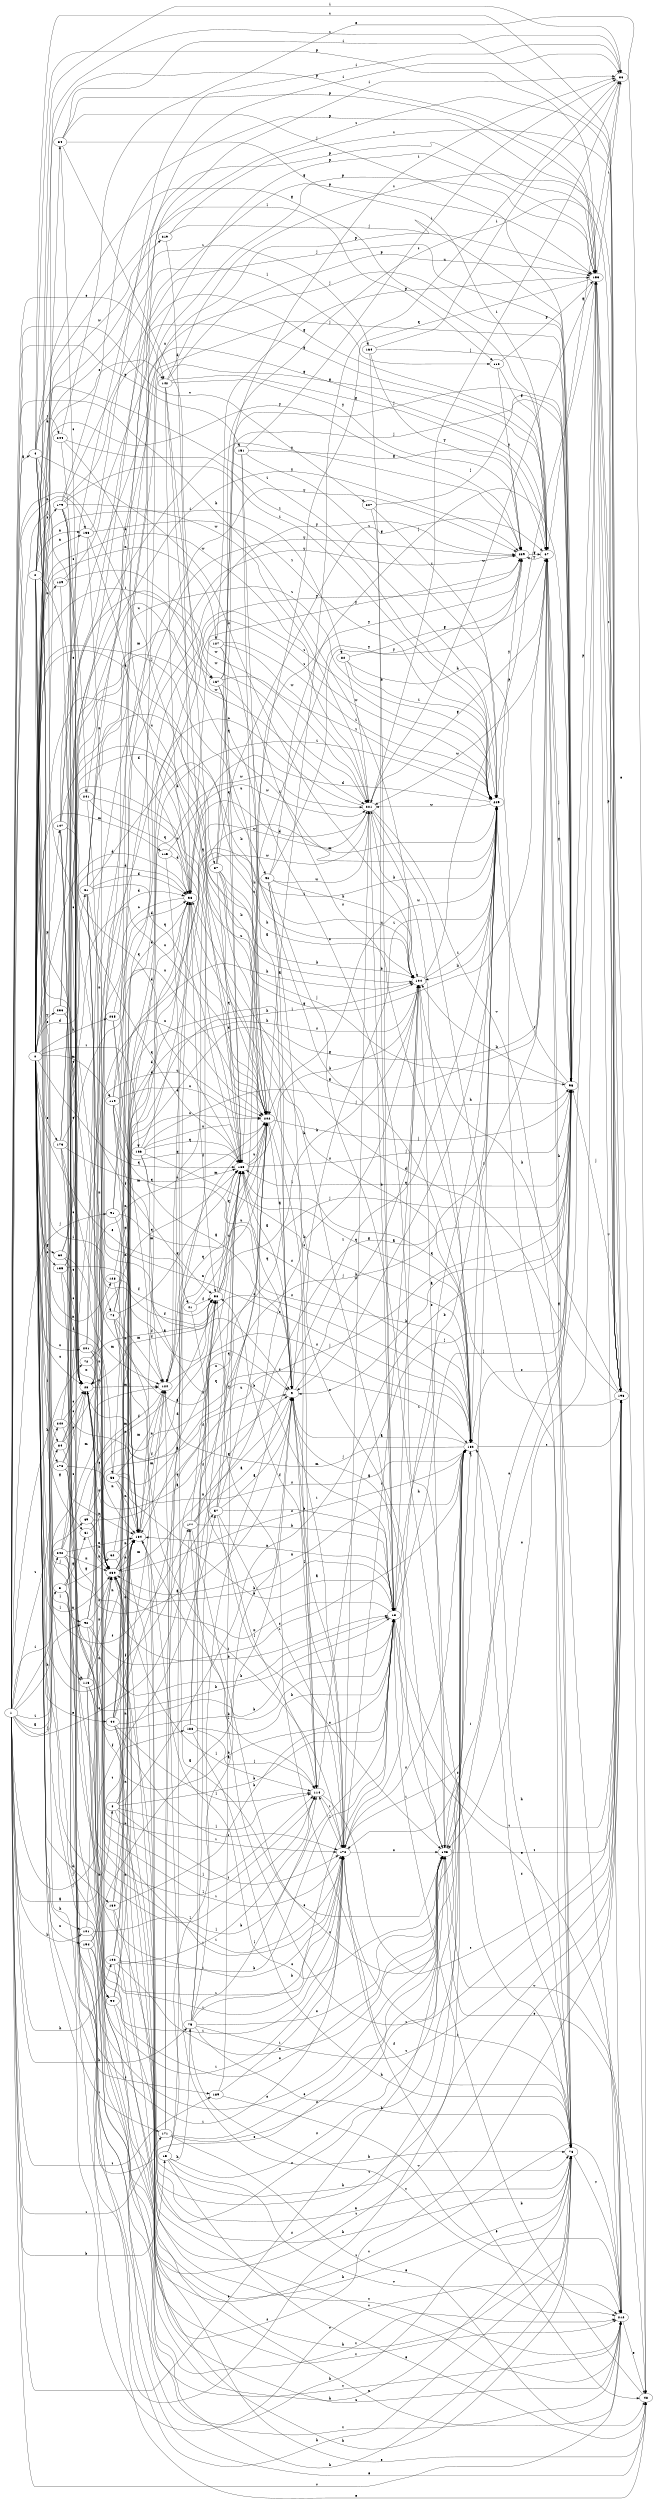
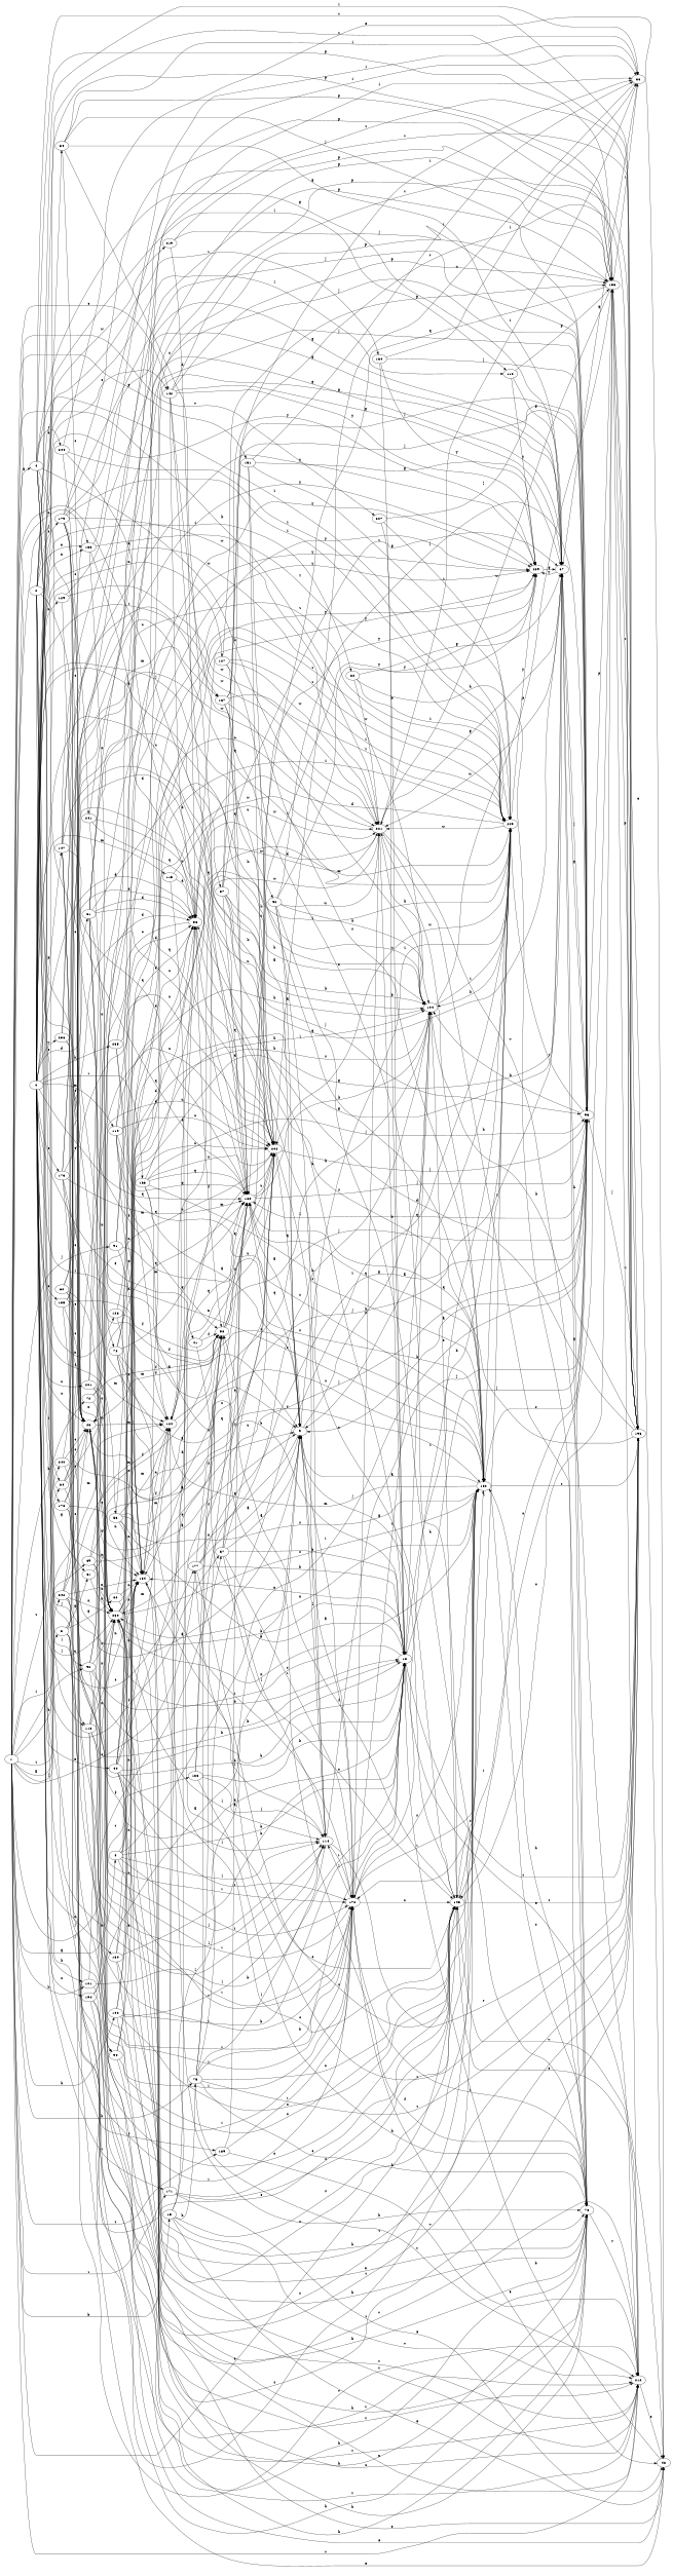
  strict digraph {
    rankdir=LR
    0
    28
    31
    34
    37
    38
    41
    44
    53
    57
    60
    61
    78
    82
    84
    90
    101
    112
    115
    119
    127
    128
    129
    130
    133
    135
    142
    147
    163
    164
    166
    167
    171
    173
    177
    188
    189
    194
    201
    202
    219
    221
    230
    235
    236
    239
    124
    212
    182
    172
    58
    76
    104
    153
    193
    249
    86
    67
    95
    143
    18
    114
    48
    134
    9
    1
    3
    4
    8
    15
    69
    72
    75
    91
    92
    102
    151
    207
    240
    241
    242
    62
    94
    113
    244
    2
    178
    179
    0 -> 28 [label=c]
    0 -> 31 [label=d]
    0 -> 34 [label=d]
    0 -> 37 [label=d]
    0 -> 38 [label=d]
    0 -> 41 [label=e]
    0 -> 44 [label=e]
    0 -> 53 [label=f]
    0 -> 57 [label=f]
-   0 -> 60 [label=g]
    0 -> 61 [label=g]
    0 -> 78 [label=i]
    0 -> 82 [label=i]
    0 -> 84 [label=i]
    0 -> 90 [label=j]
    0 -> 101 [label=k]
    0 -> 112 [label=l]
    0 -> 115 [label=m]
    0 -> 119 [label=m]
    0 -> 127 [label=n]
    0 -> 128 [label=n]
    0 -> 129 [label=n]
    0 -> 130 [label=n]
    0 -> 133 [label=n]
    0 -> 135 [label=o]
    0 -> 142 [label=o]
    0 -> 147 [label=p]
    0 -> 163 [label=q]
    0 -> 164 [label=r]
    0 -> 166 [label=r]
    0 -> 167 [label=r]
    0 -> 171 [label=r]
    0 -> 173 [label=s]
    0 -> 177 [label=s]
    0 -> 188 [label=t]
    0 -> 189 [label=t]
    0 -> 194 [label=u]
    0 -> 201 [label=u]
    0 -> 202 [label=u]
    0 -> 219 [label=w]
    0 -> 221 [label=w]
    0 -> 230 [label=x]
    0 -> 235 [label=y]
    0 -> 236 [label=y]
    0 -> 239 [label=y]
    28 -> 230 [label=x]
    28 -> 239 [label=y]
    28 -> 124 [label=m]
    28 -> 212 [label=v]
    28 -> 182 [label=s]
    28 -> 172 [label=r]
    28 -> 58 [label=f]
    28 -> 76 [label=h]
    31 -> 38 [label=d]
    31 -> 163 [label=q]
    31 -> 230 [label=x]
    31 -> 182 [label=s]
    31 -> 172 [label=r]
    31 -> 76 [label=h]
    31 -> 104 [label=k]
    31 -> 153 [label=p]
    31 -> 193 [label=t]
    31 -> 249 [label=z]
    34 -> 28 [label=c]
    34 -> 202 [label=u]
    34 -> 153 [label=p]
    34 -> 86 [label=i]
    34 -> 67 [label=g]
    34 -> 95 [label=j]
    37 -> 163 [label=q]
    37 -> 202 [label=u]
    37 -> 104 [label=k]
    37 -> 86 [label=i]
    37 -> 67 [label=g]
    37 -> 95 [label=j]
    37 -> 143 [label=o]
    37 -> 18 [label=b]
    38 -> 28 [label=c]
    38 -> 239 [label=y]
    38 -> 182 [label=s]
    38 -> 58 [label=f]
    41 -> 202 [label=u]
    41 -> 58 [label=f]
    41 -> 114 [label=l]
    44 -> 38 [label=d]
    44 -> 163 [label=q]
    44 -> 124 [label=m]
    44 -> 172 [label=r]
    44 -> 76 [label=h]
    44 -> 86 [label=i]
    44 -> 18 [label=b]
    44 -> 114 [label=l]
    44 -> 48 [label=e]
    44 -> 134 [label=n]
    53 -> 239 [label=y]
    53 -> 124 [label=m]
    53 -> 182 [label=s]
    53 -> 76 [label=h]
    53 -> 95 [label=j]
    53 -> 18 [label=b]
    53 -> 134 [label=n]
    57 -> 163 [label=q]
    57 -> 202 [label=u]
    57 -> 239 [label=y]
    57 -> 172 [label=r]
    57 -> 143 [label=o]
    57 -> 18 [label=b]
    57 -> 9 [label=a]
    60 -> 28 [label=c]
    60 -> 202 [label=u]
    60 -> 124 [label=m]
    60 -> 153 [label=p]
    60 -> 9 [label=a]
    61 -> 230 [label=x]
    61 -> 95 [label=j]
    78 -> 163 [label=q]
    78 -> 124 [label=m]
    78 -> 172 [label=r]
    78 -> 76 [label=h]
    78 -> 249 [label=z]
    78 -> 67 [label=g]
    78 -> 134 [label=n]
    82 -> 221 [label=w]
    82 -> 76 [label=h]
    82 -> 249 [label=z]
    82 -> 67 [label=g]
    84 -> 28 [label=c]
    84 -> 163 [label=q]
    84 -> 221 [label=w]
    84 -> 18 [label=b]
    90 -> 221 [label=w]
    90 -> 239 [label=y]
    90 -> 76 [label=h]
    90 -> 104 [label=k]
    90 -> 95 [label=j]
    90 -> 114 [label=l]
    90 -> 9 [label=a]
    101 -> 230 [label=x]
    101 -> 193 [label=t]
    101 -> 18 [label=b]
    112 -> 239 [label=y]
    112 -> 153 [label=p]
    112 -> 67 [label=g]
    115 -> 38 [label=d]
    115 -> 221 [label=w]
    115 -> 143 [label=o]
    119 -> 38 [label=d]
    119 -> 163 [label=q]
    119 -> 202 [label=u]
    119 -> 182 [label=s]
    119 -> 104 [label=k]
    119 -> 18 [label=b]
    119 -> 134 [label=n]
    127 -> 163 [label=q]
    127 -> 221 [label=w]
    127 -> 153 [label=p]
    127 -> 249 [label=z]
    127 -> 143 [label=o]
    128 -> 239 [label=y]
    128 -> 58 [label=f]
    128 -> 134 [label=n]
    129 -> 28 [label=c]
    129 -> 221 [label=w]
    129 -> 67 [label=g]
    130 -> 221 [label=w]
    130 -> 182 [label=s]
    130 -> 76 [label=h]
    130 -> 18 [label=b]
    130 -> 134 [label=n]
    133 -> 38 [label=d]
    133 -> 230 [label=x]
    133 -> 249 [label=z]
    133 -> 86 [label=i]
    135 -> 28 [label=c]
    135 -> 38 [label=d]
    135 -> 167 [label=m]
    135 -> 58 [label=f]
    135 -> 114 [label=l]
    142 -> 38 [label=d]
    142 -> 163 [label=q]
    142 -> 239 [label=y]
    142 -> 182 [label=s]
    142 -> 153 [label=p]
    142 -> 193 [label=t]
    142 -> 67 [label=g]
    147 -> 28 [label=c]
    147 -> 163 [label=q]
    147 -> 221 [label=w]
    147 -> 212 [label=v]
    147 -> 172 [label=r]
    147 -> 153 [label=p]
    147 -> 67 [label=g]
    147 -> 95 [label=j]
    163 -> 202 [label=u]
    163 -> 104 [label=k]
    163 -> 95 [label=j]
    163 -> 9 [label=a]
    164 -> 239 [label=y]
    164 -> 86 [label=i]
    164 -> 95 [label=j]
    164 -> 18 [label=b]
    166 -> 163 [label=q]
    166 -> 202 [label=u]
    166 -> 221 [label=w]
    166 -> 124 [label=m]
    166 -> 182 [label=s]
    166 -> 95 [label=j]
    166 -> 9 [label=a]
    167 -> 163 [label=q]
    167 -> 202 [label=u]
    167 -> 182 [label=s]
    167 -> 193 [label=t]
    167 -> 249 [label=z]
    167 -> 95 [label=j]
    171 -> 38 [label=d]
    171 -> 221 [label=w]
    171 -> 182 [label=s]
    171 -> 143 [label=o]
    171 -> 48 [label=e]
    173 -> 28 [label=c]
    173 -> 163 [label=q]
    173 -> 202 [label=u]
    173 -> 239 [label=y]
    173 -> 153 [label=p]
    173 -> 18 [label=b]
    173 -> 9 [label=a]
    177 -> 202 [label=u]
    177 -> 182 [label=s]
    177 -> 58 [label=f]
    177 -> 193 [label=t]
    177 -> 67 [label=g]
    177 -> 18 [label=b]
    177 -> 9 [label=a]
    188 -> 58 [label=f]
    188 -> 76 [label=h]
    188 -> 104 [label=k]
    188 -> 18 [label=b]
    188 -> 114 [label=l]
    189 -> 163 [label=q]
    189 -> 212 [label=v]
    189 -> 172 [label=r]
    194 -> 230 [label=x]
    194 -> 172 [label=r]
    194 -> 143 [label=o]
    194 -> 48 [label=e]
    194 -> 9 [label=a]
    201 -> 38 [label=d]
    201 -> 230 [label=x]
    201 -> 239 [label=y]
    201 -> 114 [label=l]
    201 -> 134 [label=n]
    202 -> 38 [label=d]
    202 -> 124 [label=m]
    202 -> 95 [label=j]
    202 -> 114 [label=l]
    202 -> 134 [label=n]
    202 -> 9 [label=a]
    219 -> 38 [label=d]
    219 -> 193 [label=t]
    219 -> 95 [label=j]
    221 -> 28 [label=c]
    221 -> 38 [label=d]
    221 -> 212 [label=v]
    221 -> 76 [label=h]
    221 -> 104 [label=k]
    221 -> 86 [label=i]
    221 -> 67 [label=g]
    221 -> 18 [label=b]
    230 -> 28 [label=c]
    230 -> 38 [label=d]
    230 -> 212 [label=v]
    230 -> 182 [label=s]
    230 -> 104 [label=k]
    230 -> 193 [label=t]
    230 -> 249 [label=z]
    230 -> 18 [label=b]
    230 -> 114 [label=l]
    230 -> 134 [label=n]
    235 -> 38 [label=d]
    235 -> 124 [label=m]
    235 -> 153 [label=p]
    235 -> 134 [label=n]
    236 -> 28 [label=c]
    236 -> 239 [label=y]
    236 -> 172 [label=r]
    236 -> 249 [label=z]
    239 -> 67 [label=g]
    124 -> 38 [label=d]
    124 -> 163 [label=q]
    124 -> 182 [label=s]
    124 -> 76 [label=h]
    124 -> 134 [label=n]
    212 -> 28 [label=c]
    212 -> 230 [label=x]
    212 -> 143 [label=o]
    212 -> 48 [label=e]
    182 -> 163 [label=q]
    182 -> 221 [label=w]
    182 -> 230 [label=x]
    182 -> 124 [label=m]
    182 -> 172 [label=r]
    182 -> 76 [label=h]
    182 -> 193 [label=t]
    182 -> 249 [label=z]
    182 -> 9 [label=a]
    172 -> 221 [label=w]
    172 -> 182 [label=s]
-   172 -> 58 [label=f]
+   143 -> 58 [label=f]
    172 -> 249 [label=z]
    172 -> 143 [label=o]
    172 -> 114 [label=l]
    172 -> 48 [label=e]
    172 -> 9 [label=a]
    58 -> 163 [label=q]
    58 -> 202 [label=u]
    58 -> 239 [label=y]
    58 -> 104 [label=k]
    76 -> 212 [label=v]
    76 -> 182 [label=s]
    76 -> 172 [label=r]
    76 -> 58 [label=f]
    76 -> 67 [label=g]
    76 -> 134 [label=n]
    104 -> 172 [label=r]
    104 -> 153 [label=p]
    104 -> 249 [label=z]
    104 -> 143 [label=o]
    153 -> 163 [label=q]
    153 -> 221 [label=w]
    153 -> 212 [label=v]
    153 -> 172 [label=r]
    153 -> 193 [label=t]
    153 -> 86 [label=i]
    153 -> 143 [label=o]
    153 -> 48 [label=e]
    193 -> 38 [label=d]
    193 -> 163 [label=q]
    193 -> 104 [label=k]
    193 -> 153 [label=p]
    193 -> 95 [label=j]
    249 -> 38 [label=d]
    249 -> 202 [label=u]
    249 -> 221 [label=w]
    249 -> 239 [label=y]
    249 -> 124 [label=m]
    249 -> 104 [label=k]
    249 -> 18 [label=b]
    249 -> 9 [label=a]
    86 -> 202 [label=u]
    86 -> 67 [label=g]
    67 -> 221 [label=w]
    67 -> 239 [label=y]
    67 -> 76 [label=h]
    67 -> 95 [label=j]
    95 -> 163 [label=q]
    95 -> 182 [label=s]
    95 -> 104 [label=k]
    95 -> 153 [label=p]
    95 -> 249 [label=z]
    95 -> 67 [label=g]
    95 -> 143 [label=o]
    95 -> 9 [label=a]
    143 -> 212 [label=v]
    143 -> 182 [label=s]
    143 -> 193 [label=t]
    143 -> 249 [label=z]
    143 -> 9 [label=a]
    18 -> 230 [label=x]
    18 -> 104 [label=k]
    18 -> 193 [label=t]
    18 -> 95 [label=j]
    18 -> 48 [label=e]
    18 -> 134 [label=n]
    114 -> 172 [label=r]
    114 -> 193 [label=t]
    114 -> 95 [label=j]
    48 -> 18 [label=b]
    134 -> 124 [label=m]
    134 -> 249 [label=z]
    134 -> 143 [label=o]
    134 -> 114 [label=l]
    9 -> 163 [label=q]
    9 -> 230 [label=x]
    9 -> 172 [label=r]
    9 -> 104 [label=k]
    9 -> 249 [label=z]
    9 -> 114 [label=l]
    1 -> 57 [label=f]
    1 -> 84 [label=i]
    1 -> 101 [label=k]
    1 -> 133 [label=n]
    1 -> 142 [label=o]
    1 -> 171 [label=r]
    1 -> 177 [label=s]
    1 -> 189 [label=t]
    1 -> 202 [label=u]
    1 -> 124 [label=m]
    1 -> 212 [label=v]
    1 -> 104 [label=k]
    1 -> 143 [label=o]
    1 -> 3 [label=a]
    1 -> 4 [label=a]
    1 -> 8 [label=a]
    1 -> 15 [label=b]
    1 -> 69 [label=h]
    1 -> 72 [label=h]
    1 -> 75 [label=h]
    1 -> 91 [label=j]
    1 -> 92 [label=j]
    1 -> 102 [label=k]
    1 -> 151 [label=p]
    1 -> 207 [label=v]
    1 -> 240 [label=z]
    1 -> 241 [label=z]
    1 -> 242 [label=z]
    3 -> 61 [label=g]
    3 -> 202 [label=u]
    3 -> 172 [label=r]
    3 -> 67 [label=g]
    3 -> 143 [label=o]
    3 -> 48 [label=e]
    3 -> 62 [label=g]
    4 -> 212 [label=v]
    4 -> 58 [label=f]
    4 -> 104 [label=k]
    4 -> 153 [label=p]
    4 -> 193 [label=t]
    4 -> 249 [label=z]
    4 -> 67 [label=g]
    4 -> 18 [label=b]
    4 -> 94 [label=j]
    4 -> 113 [label=l]
    4 -> 244 [label=z]
    8 -> 182 [label=s]
    8 -> 172 [label=r]
    8 -> 249 [label=z]
    8 -> 67 [label=g]
    8 -> 95 [label=j]
    8 -> 18 [label=b]
    8 -> 114 [label=l]
    8 -> 134 [label=n]
    15 -> 202 [label=u]
    15 -> 212 [label=v]
    15 -> 182 [label=s]
    15 -> 48 [label=e]
    15 -> 9 [label=a]
    15 -> 75 [label=h]
    69 -> 202 [label=u]
    69 -> 230 [label=x]
    69 -> 172 [label=r]
    69 -> 58 [label=f]
    69 -> 95 [label=j]
    72 -> 202 [label=u]
    72 -> 230 [label=x]
    72 -> 58 [label=f]
    75 -> 163 [label=q]
    75 -> 212 [label=v]
    75 -> 58 [label=f]
    75 -> 76 [label=h]
    75 -> 193 [label=t]
    75 -> 249 [label=z]
    75 -> 143 [label=o]
    75 -> 18 [label=b]
    75 -> 114 [label=l]
    91 -> 182 [label=s]
    91 -> 104 [label=k]
    91 -> 67 [label=g]
    91 -> 134 [label=n]
    92 -> 230 [label=x]
    92 -> 239 [label=y]
    92 -> 124 [label=m]
    92 -> 182 [label=s]
    92 -> 193 [label=t]
    92 -> 18 [label=b]
    102 -> 38 [label=d]
    102 -> 76 [label=h]
    102 -> 143 [label=o]
    102 -> 18 [label=b]
    102 -> 114 [label=l]
    102 -> 134 [label=n]
    151 -> 202 [label=u]
    151 -> 249 [label=z]
    151 -> 86 [label=i]
    151 -> 67 [label=g]
    151 -> 9 [label=a]
    207 -> 249 [label=z]
    207 -> 95 [label=j]
    207 -> 18 [label=b]
    240 -> 28 [label=c]
    240 -> 86 [label=i]
    240 -> 134 [label=n]
    241 -> 163 [label=q]
    241 -> 202 [label=u]
    241 -> 230 [label=x]
    241 -> 95 [label=j]
    242 -> 28 [label=c]
    242 -> 230 [label=x]
    242 -> 182 [label=s]
    242 -> 172 [label=r]
    242 -> 58 [label=f]
    242 -> 104 [label=k]
    242 -> 134 [label=n]
    242 -> 9 [label=a]
    62 -> 212 [label=v]
    62 -> 104 [label=k]
    62 -> 134 [label=n]
    94 -> 202 [label=u]
    94 -> 212 [label=v]
    94 -> 143 [label=o]
    94 -> 134 [label=n]
    113 -> 230 [label=x]
    113 -> 212 [label=v]
    113 -> 172 [label=r]
    113 -> 76 [label=h]
    113 -> 95 [label=j]
    113 -> 114 [label=l]
    113 -> 134 [label=n]
    244 -> 28 [label=c]
    244 -> 38 [label=d]
    244 -> 249 [label=z]
    244 -> 48 [label=e]
    2 -> 112 [label=l]
    2 -> 133 [label=n]
    2 -> 163 [label=q]
    2 -> 182 [label=s]
    2 -> 153 [label=p]
    2 -> 193 [label=t]
    2 -> 86 [label=i]
    2 -> 9 [label=a]
    2 -> 92 [label=j]
    2 -> 94 [label=j]
    2 -> 113 [label=l]
    2 -> 178 [label=s]
    2 -> 179 [label=s]
    178 -> 28 [label=c]
    178 -> 212 [label=v]
    178 -> 104 [label=k]
    178 -> 18 [label=b]
    178 -> 9 [label=a]
    179 -> 28 [label=c]
    179 -> 221 [label=w]
    179 -> 230 [label=x]
    179 -> 172 [label=r]
    179 -> 76 [label=h]
    179 -> 153 [label=p]
    179 -> 249 [label=z]
    179 -> 67 [label=g]
    179 -> 95 [label=j]
  }
